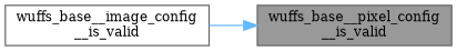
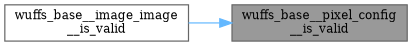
  digraph {
    rankdir=RL
    fontname="DejaVu Serif"
    node [fontname="DejaVu Serif" fontsize=10 shape=box style=filled]
    n1 [color=gray40 fillcolor=grey60 fontcolor=black height=0.2 label="wuffs_base__pixel_config\l__is_valid" width=0.4]
-   n2 [color=grey40 fillcolor=white height=0.2 label="wuffs_base__image_config\l__is_valid" width=0.4]
+   n2 [color=grey40 fillcolor=white height=0.2 label="wuffs_base__image_image\l__is_valid" width=0.4]
    n1 -> n2 [color=steelblue1 dir=back fontname="DejaVu Serif" fontsize=10 labelfontname=Helvetica labelfontsize=10 style=solid]
  }
